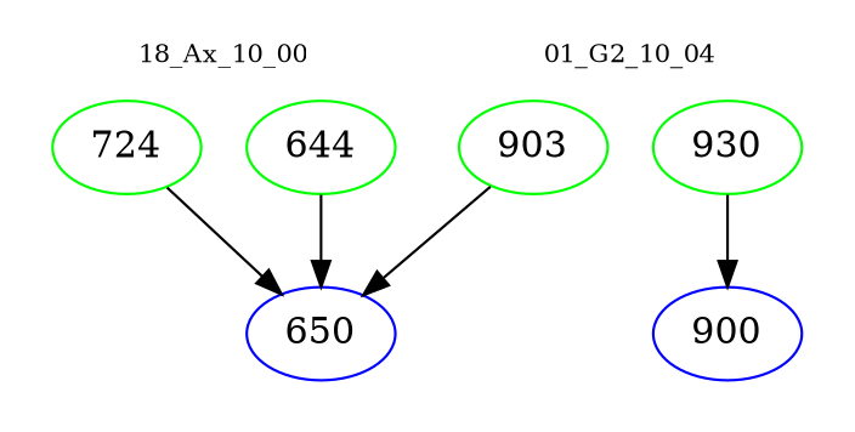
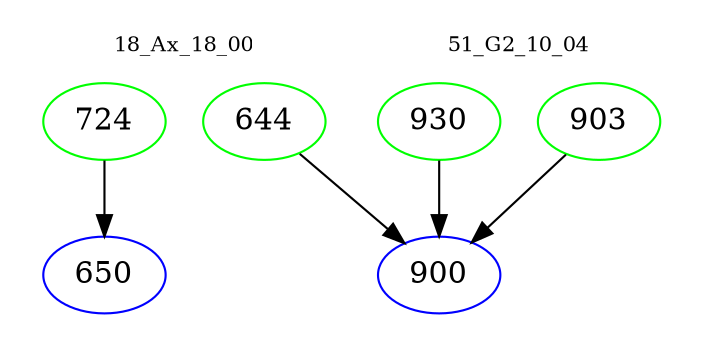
  digraph {
    node [color=green]
    edge [color=black]
    n1 [label=644]
    n2 [color=blue label=650]
    n3 [label=724]
    n4 [label=903]
    n5 [color=blue label=900]
    n6 [label=930]
    subgraph cluster_1 {
      color=white
      fontsize=10
-     label="18_Ax_10_00"
+     label="18_Ax_18_00"
      n1
      n2
      n3
    }
    subgraph cluster_2 {
      color=white
      fontsize=10
-     label="01_G2_10_04"
+     label="51_G2_10_04"
      n4
      n5
      n6
    }
-   n1 -> n2
+   n1 -> n5
    n3 -> n2
-   n4 -> n2
+   n4 -> n5
    n6 -> n5
  }
